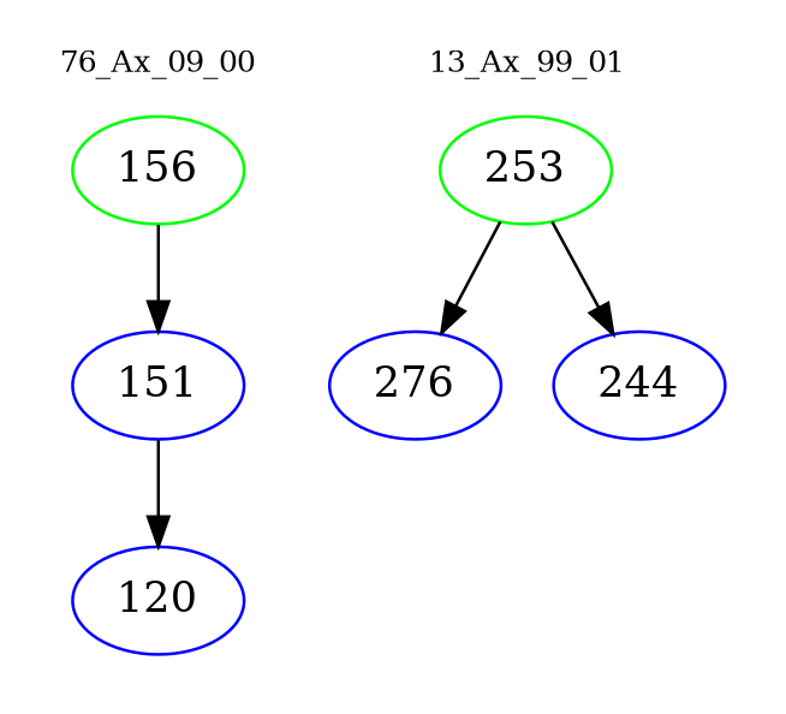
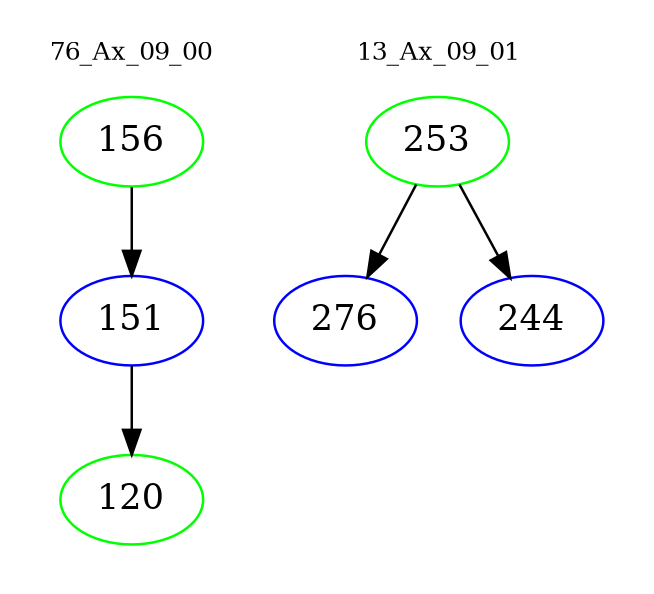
  digraph {
    node [color=blue]
    edge [color=black]
    n1 [color=green label=156]
    n2 [label=151]
-   n3 [label=120]
+   n3 [color=green label=120]
    n4 [color=green label=253]
    n5 [label=276]
    n6 [label=244]
    subgraph cluster_1 {
      color=white
      fontsize=10
      label="76_Ax_09_00"
      n1
      n2
      n3
    }
    subgraph cluster_2 {
      color=white
      fontsize=10
-     label="13_Ax_99_01"
+     label="13_Ax_09_01"
      n4
      n5
      n6
    }
    n1 -> n2
    n2 -> n3
    n4 -> n5
    n4 -> n6
  }
